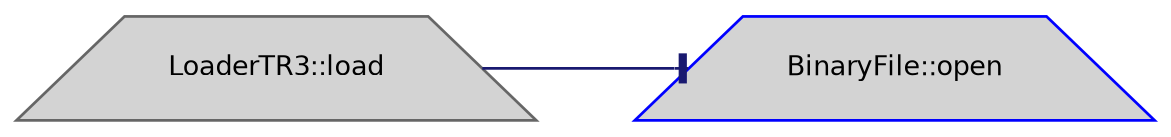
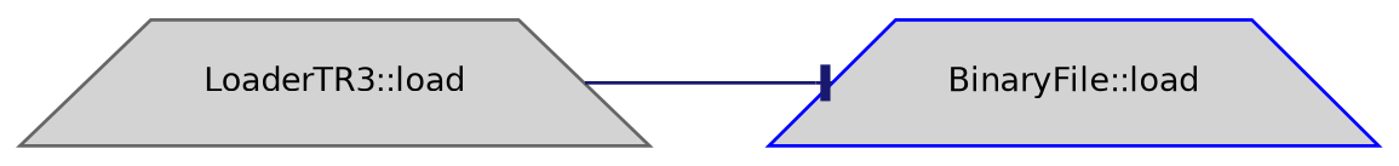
  digraph {
    rankdir=LR
    node [fillcolor=lightgrey fontname=Helvetica fontsize=10 shape=trapezium style=filled]
    n1 [color=gray40 fontcolor=black height=0.2 label="LoaderTR3::load" width=0.4]
-   n2 [color=blue height=0.2 label="BinaryFile::open" width=0.4]
+   n2 [color=blue height=0.2 label="BinaryFile::load" width=0.4]
    n1 -> n2 [color=midnightblue fontname=Helvetica fontsize=10 labelfontname=Helvetica labelfontsize=10 style=solid arrowhead=tee]
  }
